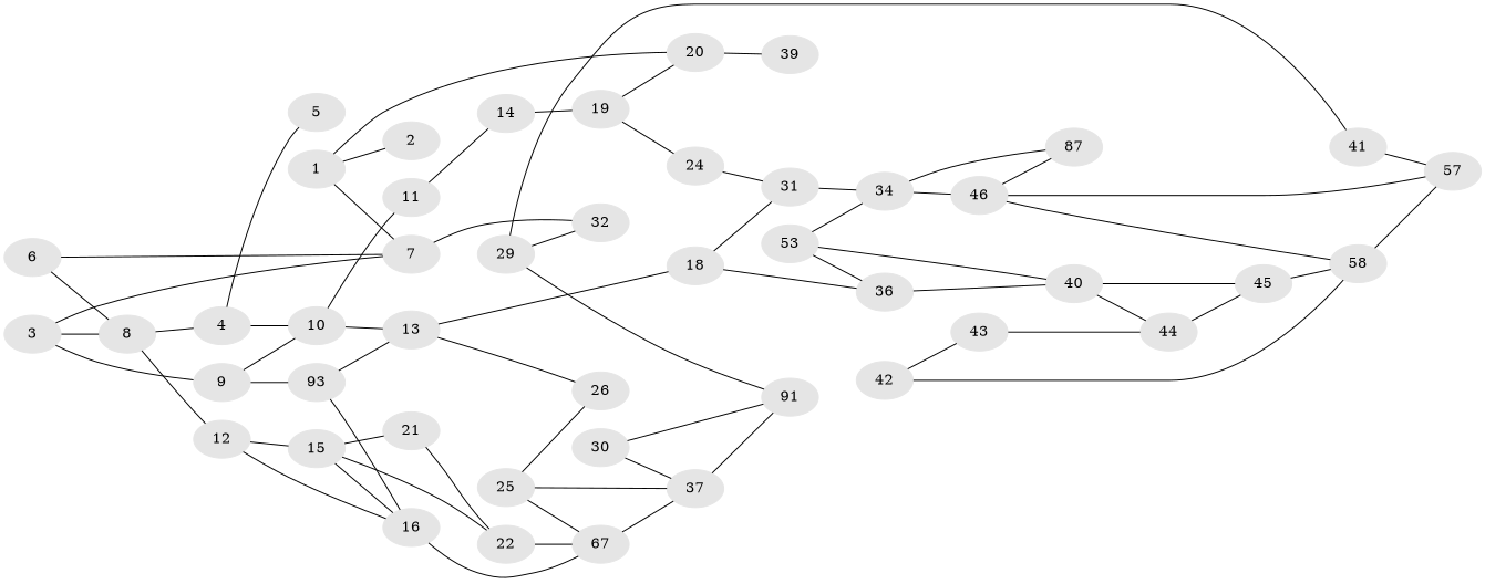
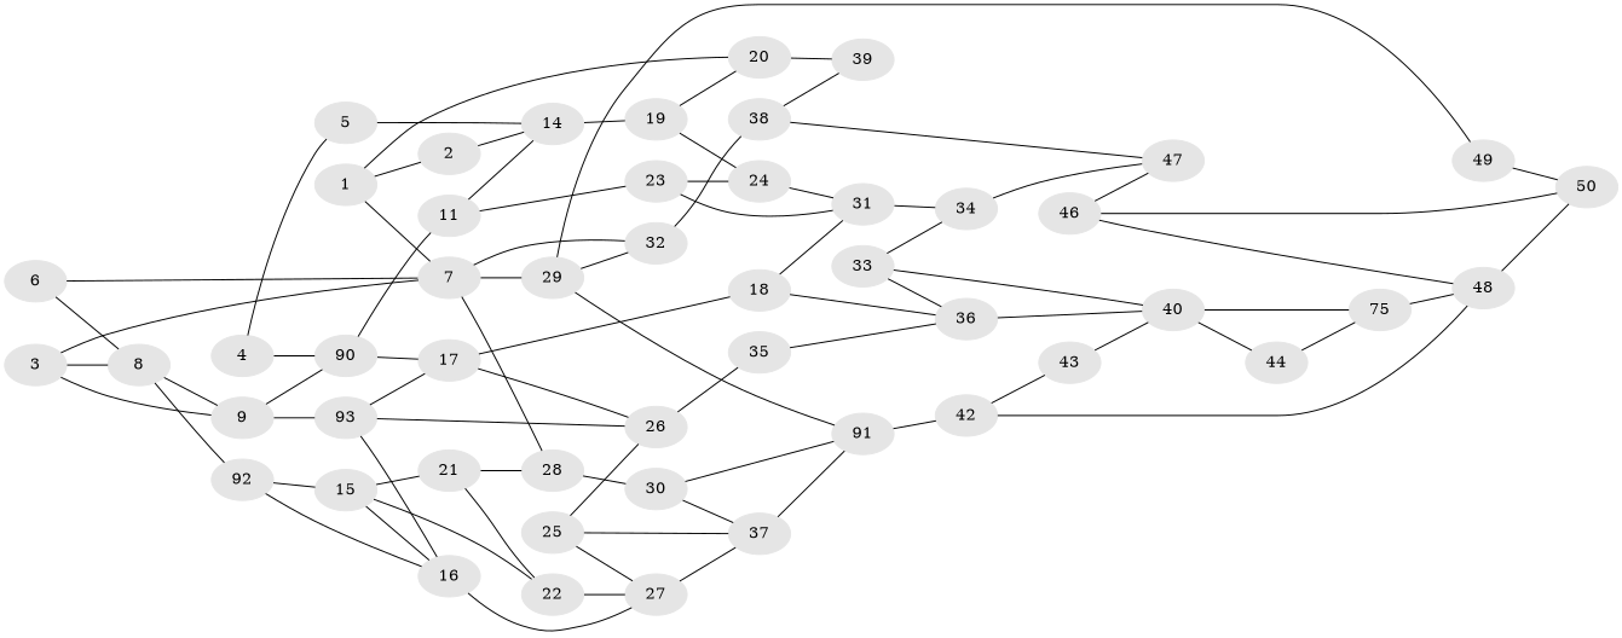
  graph {
    rankdir=LR
    node [color=gray90 style=filled]
    edge [weight=1.0]
    1
    2
    7
    20
    14
+   28
    29
    32
    39
    5
    19
    3
    9
    8
    6
-   10
+   10 [label=90]
    n17 [label=93]
    4
    11
-   17 [label=13]
-   12
+   17
+   12 [label=92]
    30
    n23 [label=91]
-   49 [label=41]
+   49
+   38
    15
    16
    26
+   23
    18
    31
    24
    21
    22
-   27 [label=67]
+   27
+   35
    37
    36
    34
    40
    25
    42
-   50 [label=57]
-   47 [label=87]
+   50
+   47
    46
-   33 [label=53]
+   33
    44
-   45
-   48 [label=58]
+   45 [label=75]
+   48
    43
    1 -- 2
    1 -- 7
    1 -- 20
+   2 -- 14
+   7 -- 28
+   7 -- 29
    7 -- 32
    20 -- 39 [weight=2.0]
    14 -- 19
+   28 -- 30
    29 -- 32
    29 -- n23
    29 -- 49
+   32 -- 38
+   5 -- 14
    19 -- 20
    19 -- 24
    3 -- 7
    3 -- 9
    3 -- 8
    9 -- 10
    9 -- n17
-   8 -- 4
+   8 -- 9
    8 -- 12 [weight=2.0]
    6 -- 7
    6 -- 8
    10 -- 11
    10 -- 17
    n17 -- 17
    n17 -- 16
+   n17 -- 26
    4 -- 5 [weight=2.0]
    4 -- 10
    11 -- 14
+   11 -- 23 [weight=2.0]
    17 -- 26
    17 -- 18
    12 -- 15
    12 -- 16
    30 -- n23
    30 -- 37
+   n23 -- 42
    49 -- 50 [weight=2.0]
+   38 -- 39 [weight=2.0]
+   38 -- 47
    15 -- 16
    15 -- 21
    15 -- 22
    16 -- 27
+   26 -- 35
+   23 -- 31
+   23 -- 24
    18 -- 31
    18 -- 36
    31 -- 34
    24 -- 31
+   21 -- 28 [weight=2.0]
    21 -- 22
    22 -- 27
    27 -- 37
+   35 -- 36
    37 -- n23
    36 -- 40
    34 -- 47
-   34 -- 46
    40 -- 44
    40 -- 45
    25 -- 26
    25 -- 27
    25 -- 37
    42 -- 48
    42 -- 43
    46 -- 50
    46 -- 47
    46 -- 48
    33 -- 36
    33 -- 34
    33 -- 40
    44 -- 45
    45 -- 48
    48 -- 50
-   43 -- 44 [weight=2.0]
+   43 -- 40 [weight=2.0]
  }
